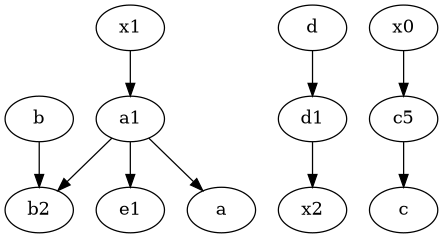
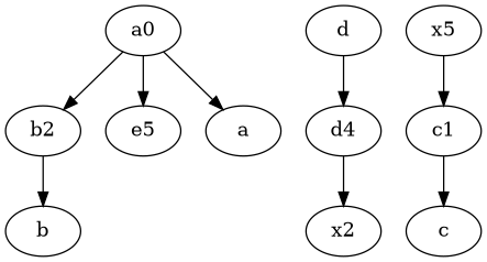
  digraph {
    n1 [label=b2]
    b
-   a1
-   e1
+   a1 [label=a0]
+   e1 [label=e5]
    a
-   x1
-   d1
+   d1 [label=d4]
    x2
-   x0
-   c1 [label=c5]
+   x0 [label=x5]
+   c1
    d
    c
-   b -> n1
+   n1 -> b
    a1 -> n1
    a1 -> e1
    a1 -> a
-   x1 -> a1
    d1 -> x2
    x0 -> c1
    c1 -> c
    d -> d1
  }
